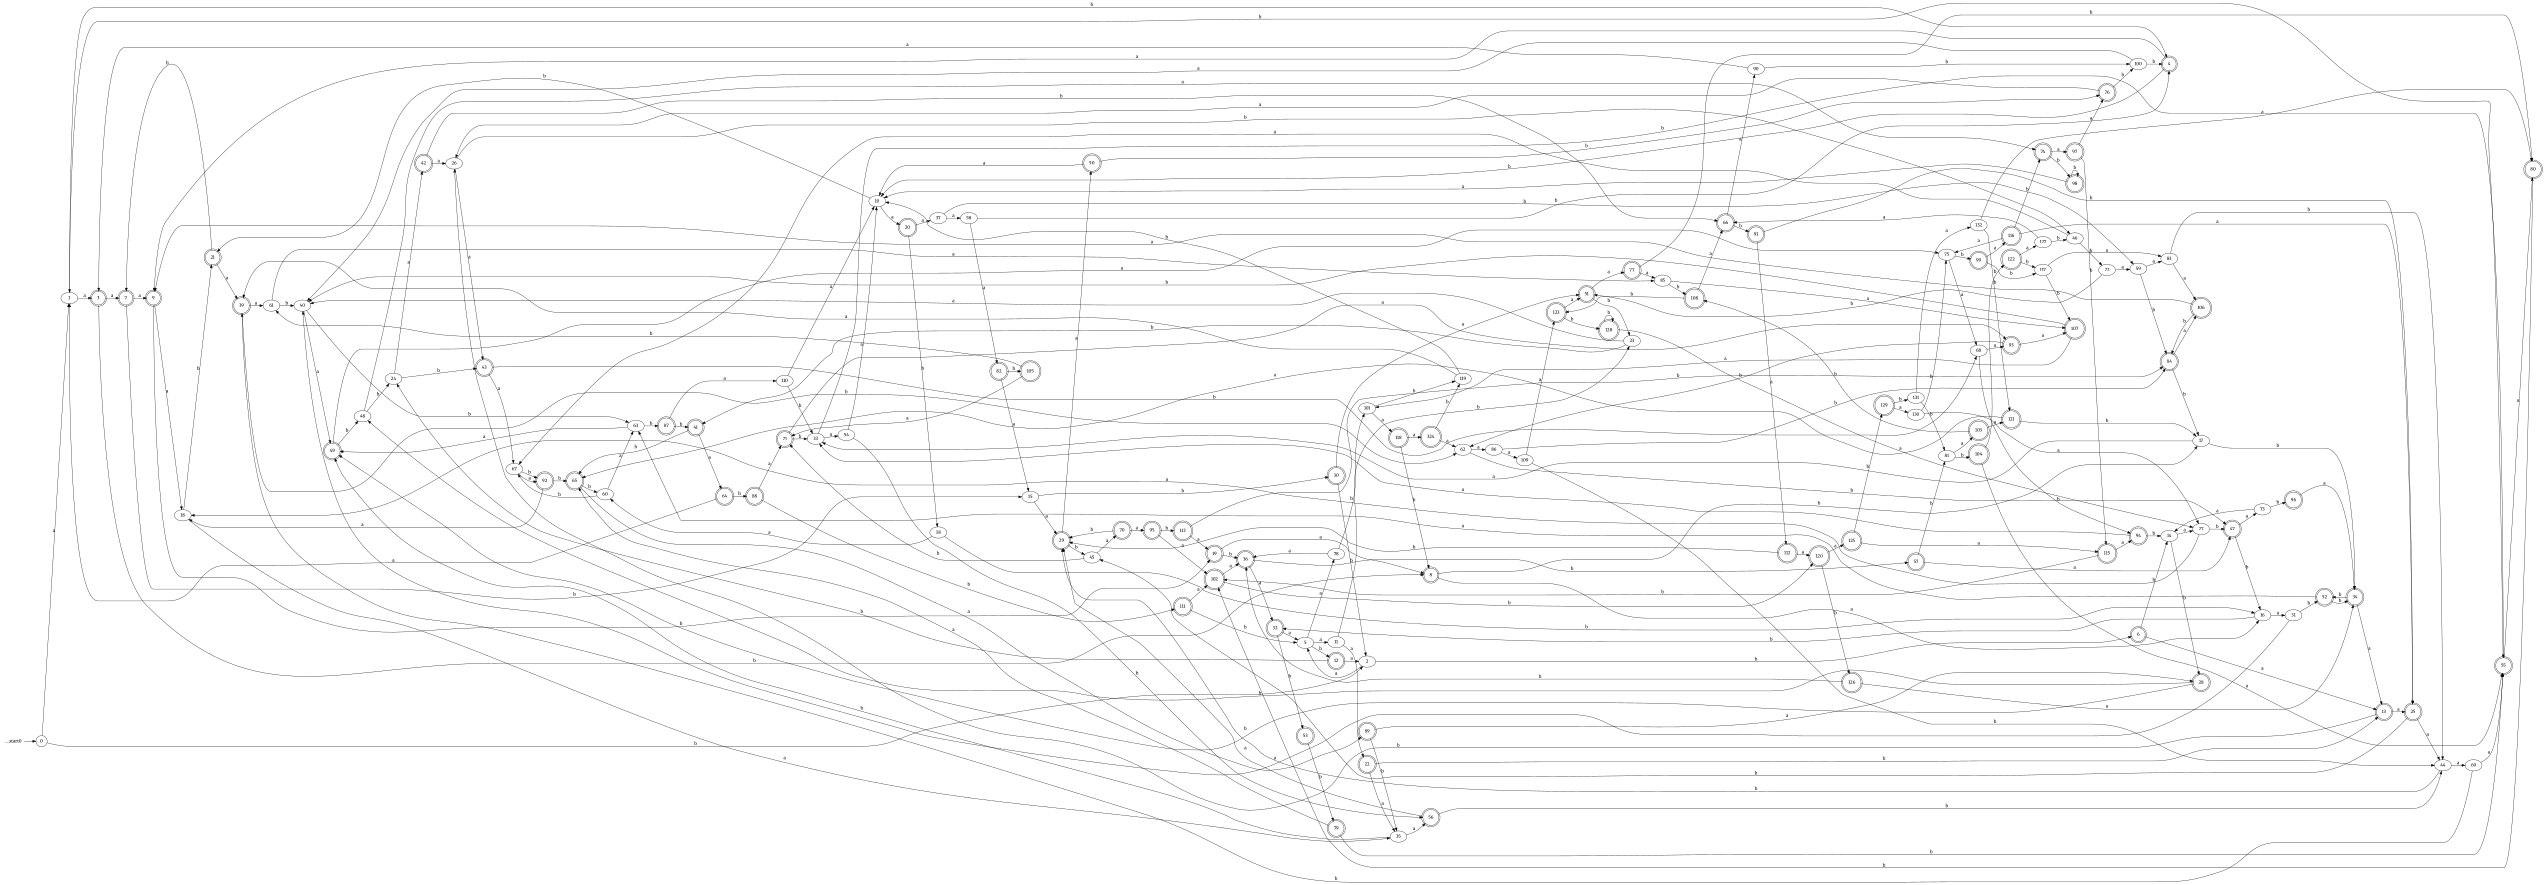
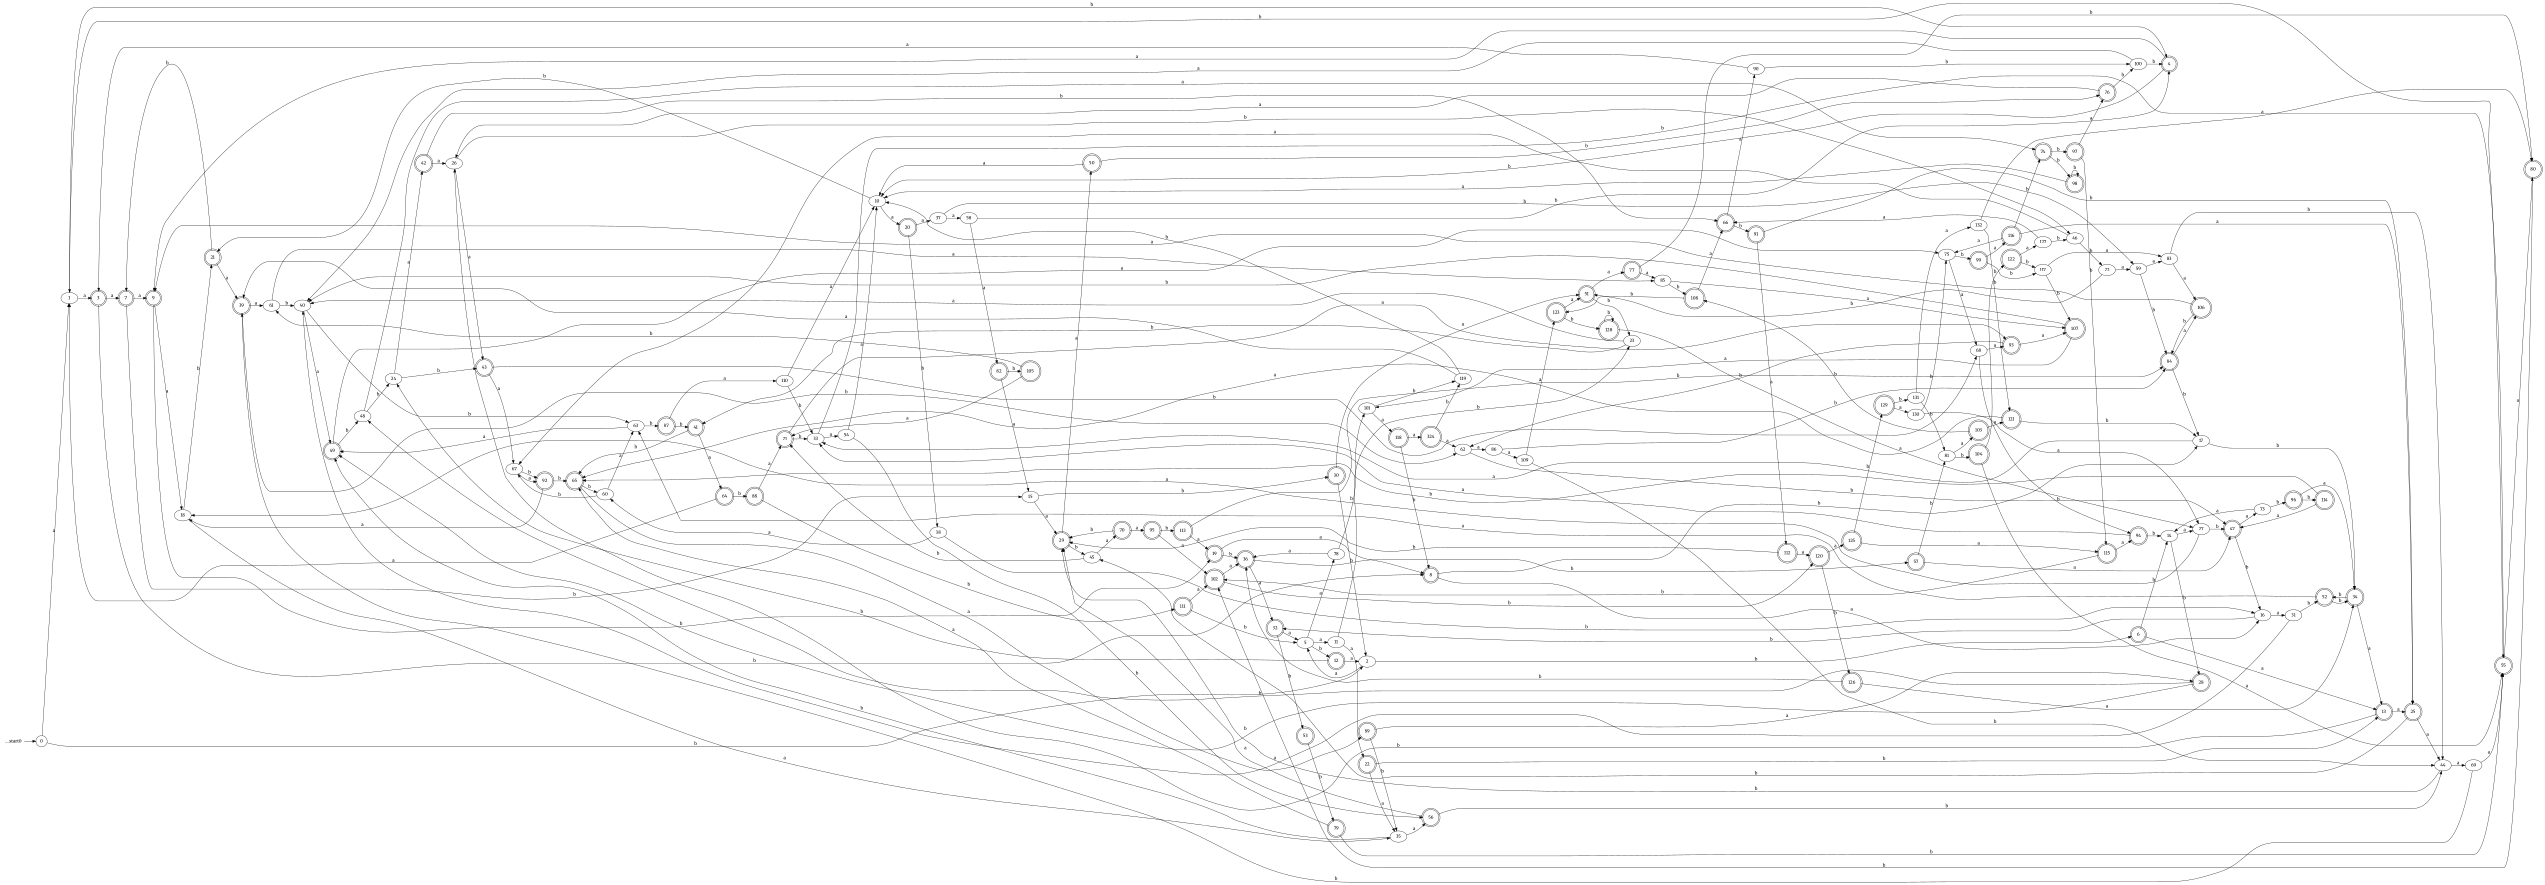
  digraph {
    fontname=Merriweather
    rankdir=LR
    node [fontname=Merriweather shape=doublecircle]
    edge [fontname=Merriweather]
    __start0 [shape=none]
    0 [shape=circle]
    1 [shape=""]
    2 [shape=""]
    3
    4
    5 [shape=""]
    6
    7
    8
    9
    10 [shape=""]
    11 [shape=""]
    12
    78 [shape=""]
    13
    14 [shape=""]
    15 [shape=""]
    16 [shape=""]
    17 [shape=""]
    18 [shape=""]
    19
    20
    21
    22
    23 [shape=""]
    24 [shape=""]
    25
    26 [shape=""]
    27 [shape=""]
    28
    29
    30
    31 [shape=""]
    32
    33 [shape=""]
    34
    35 [shape=""]
    36
    37 [shape=""]
    38 [shape=""]
    39
    40 [shape=""]
    41
    42
    43
    44 [shape=""]
    45 [shape=""]
    46 [shape=""]
    47
    48 [shape=""]
    49
    50
    51
    52
    53
    54 [shape=""]
    55
    56
    57
    58 [shape=""]
    59 [shape=""]
    60 [shape=""]
    61 [shape=""]
    62 [shape=""]
    63 [shape=""]
    64
    65
    66
    67 [shape=""]
    68 [shape=""]
    69 [shape=""]
    70
    71
    72 [shape=""]
    73 [shape=""]
    74
    75 [shape=""]
    76
    77
    79
    80
    81 [shape=""]
    82
    83 [shape=""]
    84
    85 [shape=""]
    86 [shape=""]
    87
    88
    89
    90 [shape=""]
    91
    92
    93
    94
    95
    96
    97
    98
    99
    100 [shape=""]
    101 [shape=""]
    102
    103
    104
    105
    106
    107
    108
    109 [shape=""]
    110 [shape=""]
    111
    112
    113
+   114
    115
    116
    117 [shape=""]
    118
    119 [shape=""]
    120
    121
    122
    123
    n126 [label=324]
    125
    126
    127 [shape=""]
    128
    129
    130 [shape=""]
    131 [shape=""]
    132 [shape=""]
    __start0 -> 0
    0 -> 1 [label=a]
    0 -> 2 [label=b]
    1 -> 3 [label=a]
    1 -> 4 [label=b]
    2 -> 5 [label=a]
    2 -> 6 [label=b]
    3 -> 7 [label=a]
    3 -> 8 [label=b]
    4 -> 9 [label=a]
    4 -> 10 [label=b]
    5 -> 11 [label=a]
    5 -> 12 [label=b]
    5 -> 78 [label=a]
    6 -> 13 [label=a]
    6 -> 14 [label=b]
    7 -> 9 [label=a]
    7 -> 15 [label=b]
    8 -> 16 [label=a]
    8 -> 17 [label=b]
    9 -> 18 [label=a]
    9 -> 19 [label=b]
    10 -> 20 [label=a]
    10 -> 21 [label=b]
    11 -> 22 [label=a]
    11 -> 23 [label=b]
    12 -> 2 [label=a]
    12 -> 24 [label=b]
    78 -> 36 [label=a]
    78 -> 101 [label=b]
    13 -> 25 [label=a]
    13 -> 26 [label=b]
    14 -> 27 [label=a]
    14 -> 28 [label=b]
    15 -> 29 [label=a]
    15 -> 30 [label=b]
    16 -> 31 [label=a]
    16 -> 32 [label=b]
    17 -> 33 [label=a]
    17 -> 34 [label=b]
    18 -> 21 [label=b]
    18 -> 35 [label=a]
    19 -> 8 [label=a]
    19 -> 36 [label=b]
    20 -> 37 [label=a]
    20 -> 38 [label=b]
    21 -> 7 [label=b]
    21 -> 39 [label=a]
    22 -> 13 [label=b]
    22 -> 35 [label=a]
    23 -> 40 [label=a]
    23 -> 41 [label=b]
    24 -> 42 [label=a]
    24 -> 43 [label=b]
    25 -> 44 [label=a]
    25 -> 45 [label=b]
    26 -> 43 [label=a]
    26 -> 46 [label=b]
    27 -> 18 [label=a]
    27 -> 47 [label=b]
    28 -> 48 [label=b]
    28 -> 49 [label=b]
    29 -> 45 [label=b]
    29 -> 50 [label=a]
    30 -> 2 [label=b]
    30 -> 51 [label=a]
    31 -> 40 [label=a]
    31 -> 52 [label=b]
    32 -> 5 [label=a]
    32 -> 53 [label=b]
    33 -> 54 [label=a]
    33 -> 55 [label=b]
    34 -> 13 [label=a]
    34 -> 52 [label=b]
    35 -> 49 [label=b]
    35 -> 56 [label=a]
    36 -> 32 [label=a]
    36 -> 57 [label=b]
    37 -> 58 [label=a]
    37 -> 59 [label=b]
    38 -> 16 [label=b]
    38 -> 60 [label=a]
    39 -> 61 [label=a]
    39 -> 62 [label=b]
    40 -> 49 [label=a]
    40 -> 63 [label=b]
    41 -> 64 [label=a]
    41 -> 65 [label=b]
    42 -> 26 [label=a]
    42 -> 66 [label=b]
    43 -> 67 [label=a]
    43 -> 68 [label=b]
    44 -> 29 [label=b]
    44 -> 69 [label=a]
    45 -> 70 [label=a]
    45 -> 71 [label=b]
    46 -> 67 [label=a]
    46 -> 72 [label=b]
    47 -> 16 [label=b]
    47 -> 73 [label=a]
    48 -> 24 [label=b]
    48 -> 74 [label=a]
    49 -> 48 [label=b]
    49 -> 75 [label=a]
    50 -> 10 [label=a]
    50 -> 76 [label=b]
    51 -> 23 [label=b]
    51 -> 77 [label=a]
    52 -> 34 [label=b]
    52 -> 63 [label=a]
    53 -> 79 [label=b]
    54 -> 10 [label=a]
    54 -> 56 [label=b]
    55 -> 1 [label=b]
    55 -> 80 [label=a]
    56 -> 29 [label=a]
    56 -> 44 [label=b]
    57 -> 47 [label=a]
    57 -> 81 [label=b]
    58 -> 4 [label=b]
    58 -> 82 [label=a]
    59 -> 83 [label=a]
    59 -> 84 [label=b]
    60 -> 63 [label=a]
    60 -> 67 [label=b]
    61 -> 40 [label=b]
    61 -> 85 [label=a]
    62 -> 47 [label=b]
    62 -> 86 [label=a]
    63 -> 49 [label=a]
    63 -> 87 [label=b]
    64 -> 1 [label=a]
    64 -> 88 [label=b]
    65 -> 60 [label=b]
    65 -> 89 [label=a]
    66 -> 90 [label=a]
    66 -> 91 [label=b]
    67 -> 92 [label=a]
    67 -> 92 [label=b]
    68 -> 93 [label=a]
    68 -> 94 [label=b]
    69 -> 39 [label=b]
    69 -> 55 [label=a]
    70 -> 29 [label=b]
    70 -> 95 [label=a]
    71 -> 33 [label=b]
    71 -> 93 [label=a]
    72 -> 51 [label=b]
    72 -> 59 [label=a]
    73 -> 14 [label=a]
    73 -> 96 [label=b]
-   74 -> 97 [label=a]
+   74 -> 97 [label=b]
    74 -> 98 [label=b]
    75 -> 68 [label=a]
    75 -> 99 [label=b]
    76 -> 26 [label=a]
    76 -> 100 [label=b]
    77 -> 80 [label=b]
    77 -> 85 [label=a]
    79 -> 55 [label=b]
    79 -> 65 [label=a]
    80 -> 102 [label=b]
    81 -> 103 [label=a]
    81 -> 104 [label=b]
    82 -> 15 [label=a]
    82 -> 105 [label=b]
    83 -> 44 [label=b]
    83 -> 106 [label=a]
    84 -> 17 [label=b]
    84 -> 106 [label=a]
    85 -> 107 [label=a]
    85 -> 108 [label=b]
    86 -> 84 [label=b]
    86 -> 109 [label=a]
    87 -> 41 [label=b]
    87 -> 110 [label=a]
    88 -> 71 [label=a]
    88 -> 111 [label=b]
    89 -> 28 [label=a]
    89 -> 35 [label=b]
    90 -> 3 [label=a]
    90 -> 100 [label=b]
    91 -> 25 [label=b]
    91 -> 112 [label=a]
    92 -> 18 [label=a]
    92 -> 65 [label=b]
    93 -> 62 [label=b]
    93 -> 107 [label=a]
    94 -> 14 [label=b]
    94 -> 33 [label=a]
    95 -> 102 [label=a]
    95 -> 113 [label=b]
    96 -> 34 [label=a]
+   96 -> 114 [label=b]
    97 -> 76 [label=a]
    97 -> 115 [label=b]
    98 -> 10 [label=a]
    98 -> 98 [label=b]
    99 -> 116 [label=a]
    99 -> 117 [label=b]
    100 -> 4 [label=b]
    100 -> 40 [label=a]
    101 -> 118 [label=a]
    101 -> 119 [label=b]
    102 -> 36 [label=a]
    102 -> 120 [label=b]
    103 -> 108 [label=b]
    103 -> 121 [label=a]
    104 -> 55 [label=a]
    104 -> 122 [label=b]
    105 -> 61 [label=b]
    105 -> 71 [label=a]
    106 -> 9 [label=a]
    106 -> 84 [label=b]
    107 -> 40 [label=b]
    107 -> 101 [label=a]
    108 -> 66 [label=a]
    108 -> 123 [label=b]
    109 -> 44 [label=b]
    109 -> 123 [label=a]
    110 -> 10 [label=a]
    110 -> 33 [label=b]
    111 -> 5 [label=b]
    111 -> 102 [label=a]
    112 -> 29 [label=b]
    112 -> 120 [label=a]
    113 -> 19 [label=a]
    113 -> 84 [label=b]
+   114 -> 47 [label=a]
+   114 -> 65 [label=b]
    115 -> 94 [label=a]
    115 -> 102 [label=b]
    116 -> 25 [label=a]
    116 -> 74 [label=b]
    116 -> 75 [label=a]
    117 -> 83 [label=a]
    117 -> 107 [label=b]
    118 -> 8 [label=b]
    118 -> n126 [label=a]
    119 -> 10 [label=b]
    119 -> 39 [label=a]
    120 -> 125 [label=a]
    120 -> 126 [label=b]
    121 -> 17 [label=b]
    121 -> 65 [label=a]
    122 -> 117 [label=b]
    122 -> 127 [label=a]
    123 -> 51 [label=a]
    123 -> 128 [label=b]
    n126 -> 62 [label=a]
    n126 -> 119 [label=b]
    125 -> 115 [label=a]
    125 -> 129 [label=b]
    126 -> 34 [label=a]
    126 -> 36 [label=b]
    127 -> 46 [label=b]
    127 -> 66 [label=a]
    128 -> 27 [label=a]
    128 -> 128 [label=b]
    129 -> 130 [label=a]
    129 -> 131 [label=b]
    130 -> 27 [label=a]
    130 -> 75 [label=b]
    131 -> 81 [label=b]
    131 -> 132 [label=a]
    132 -> 80 [label=a]
    132 -> 121 [label=b]
  }
